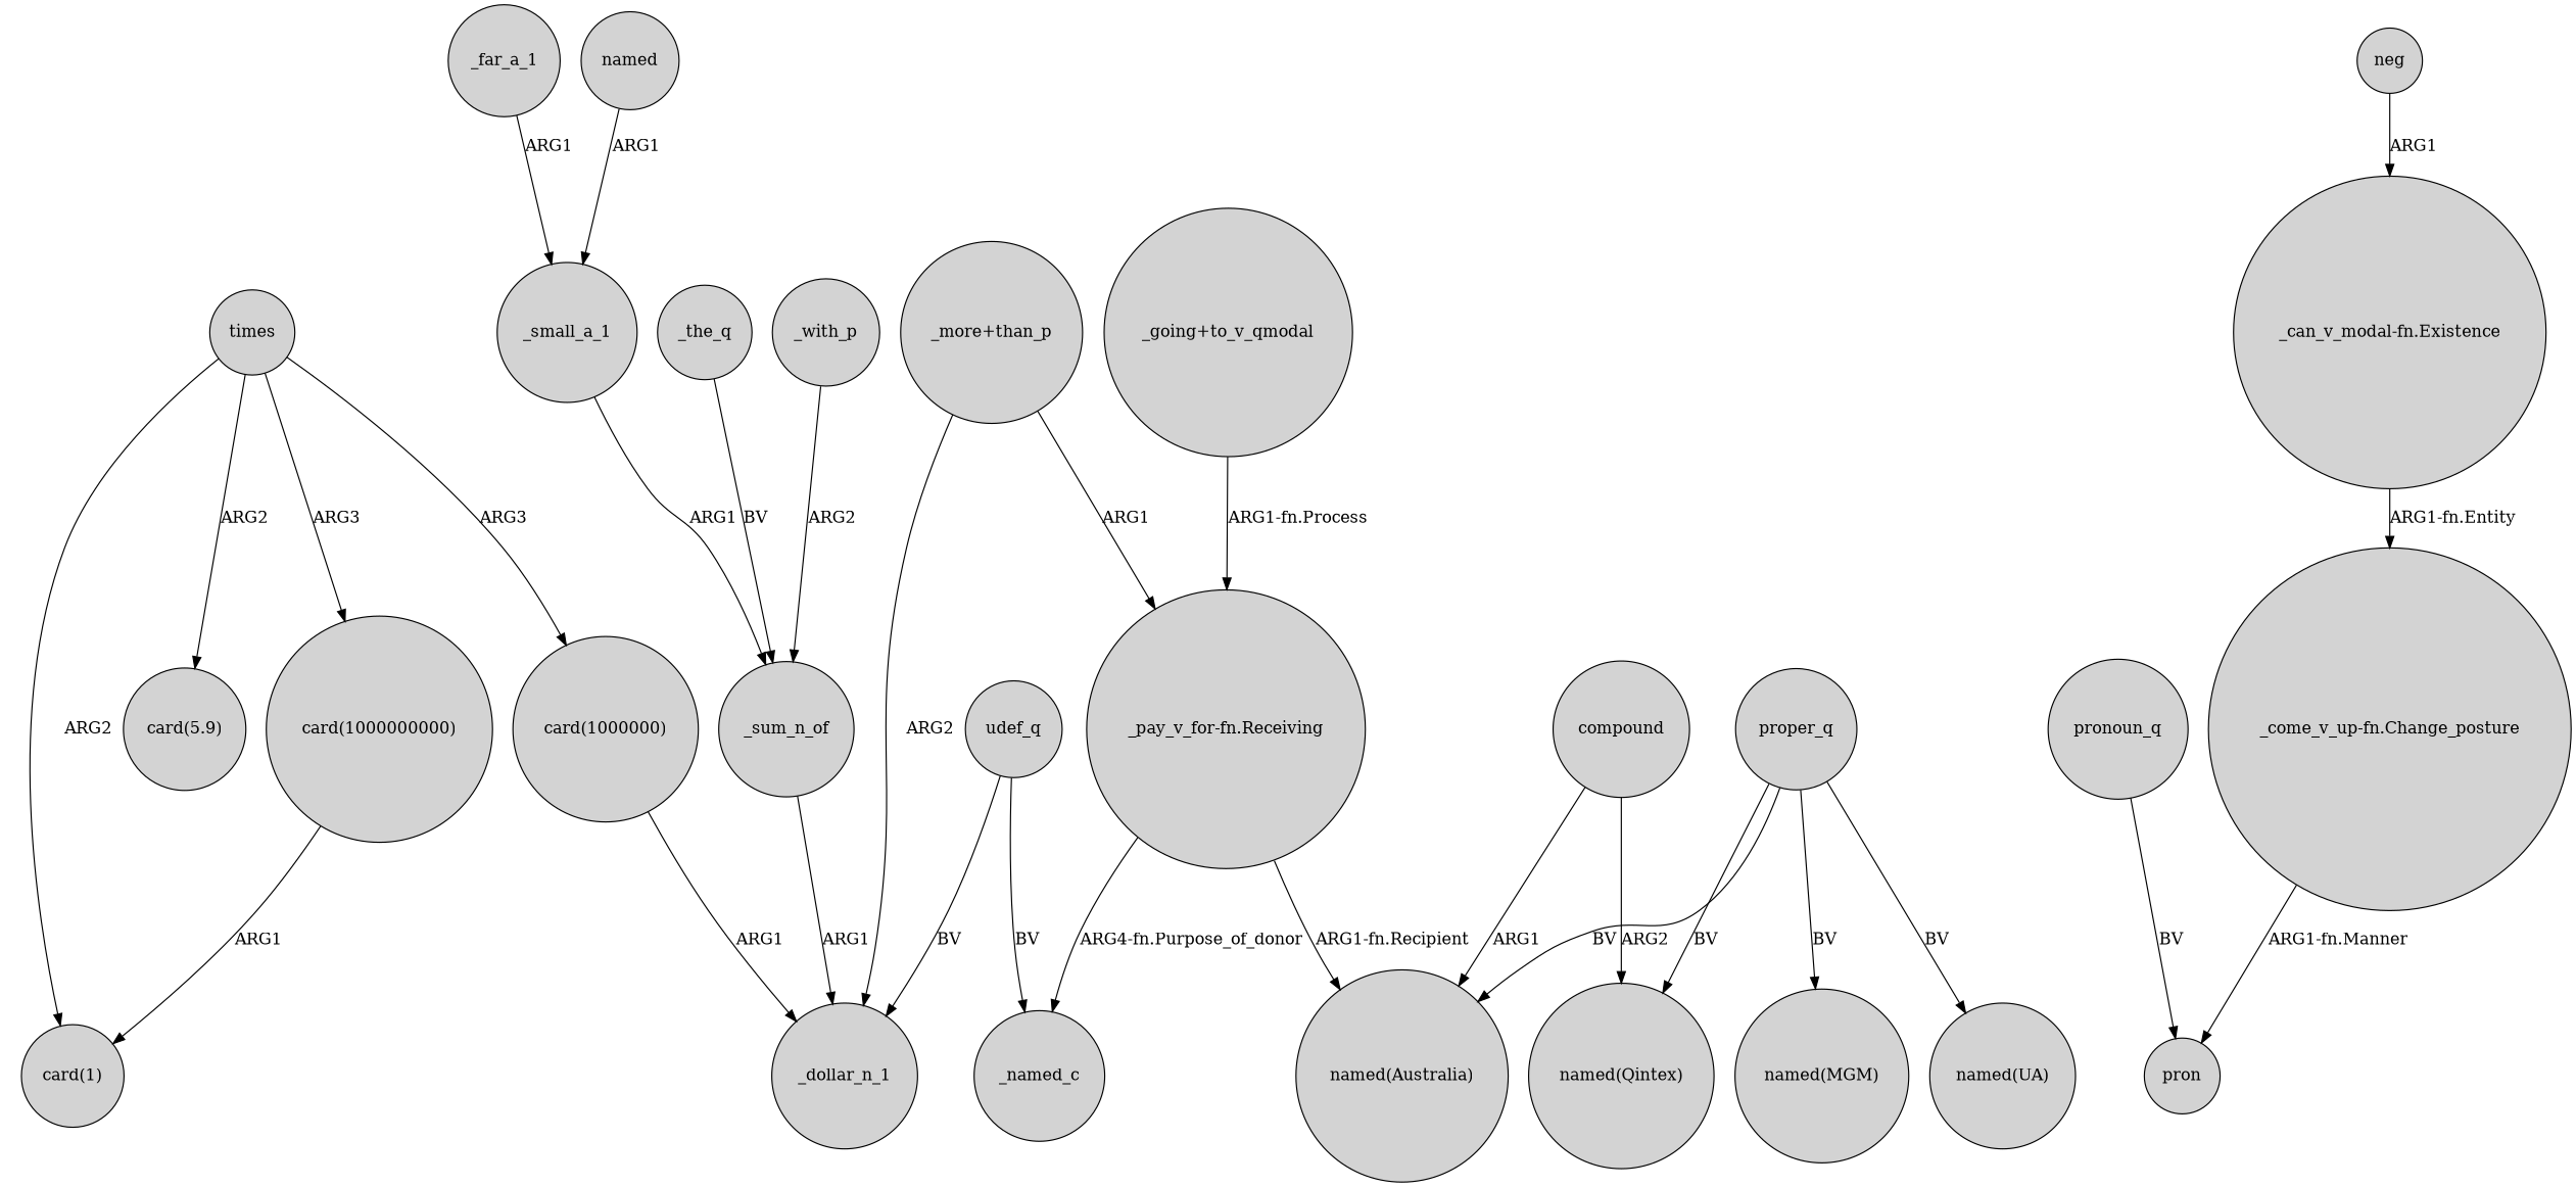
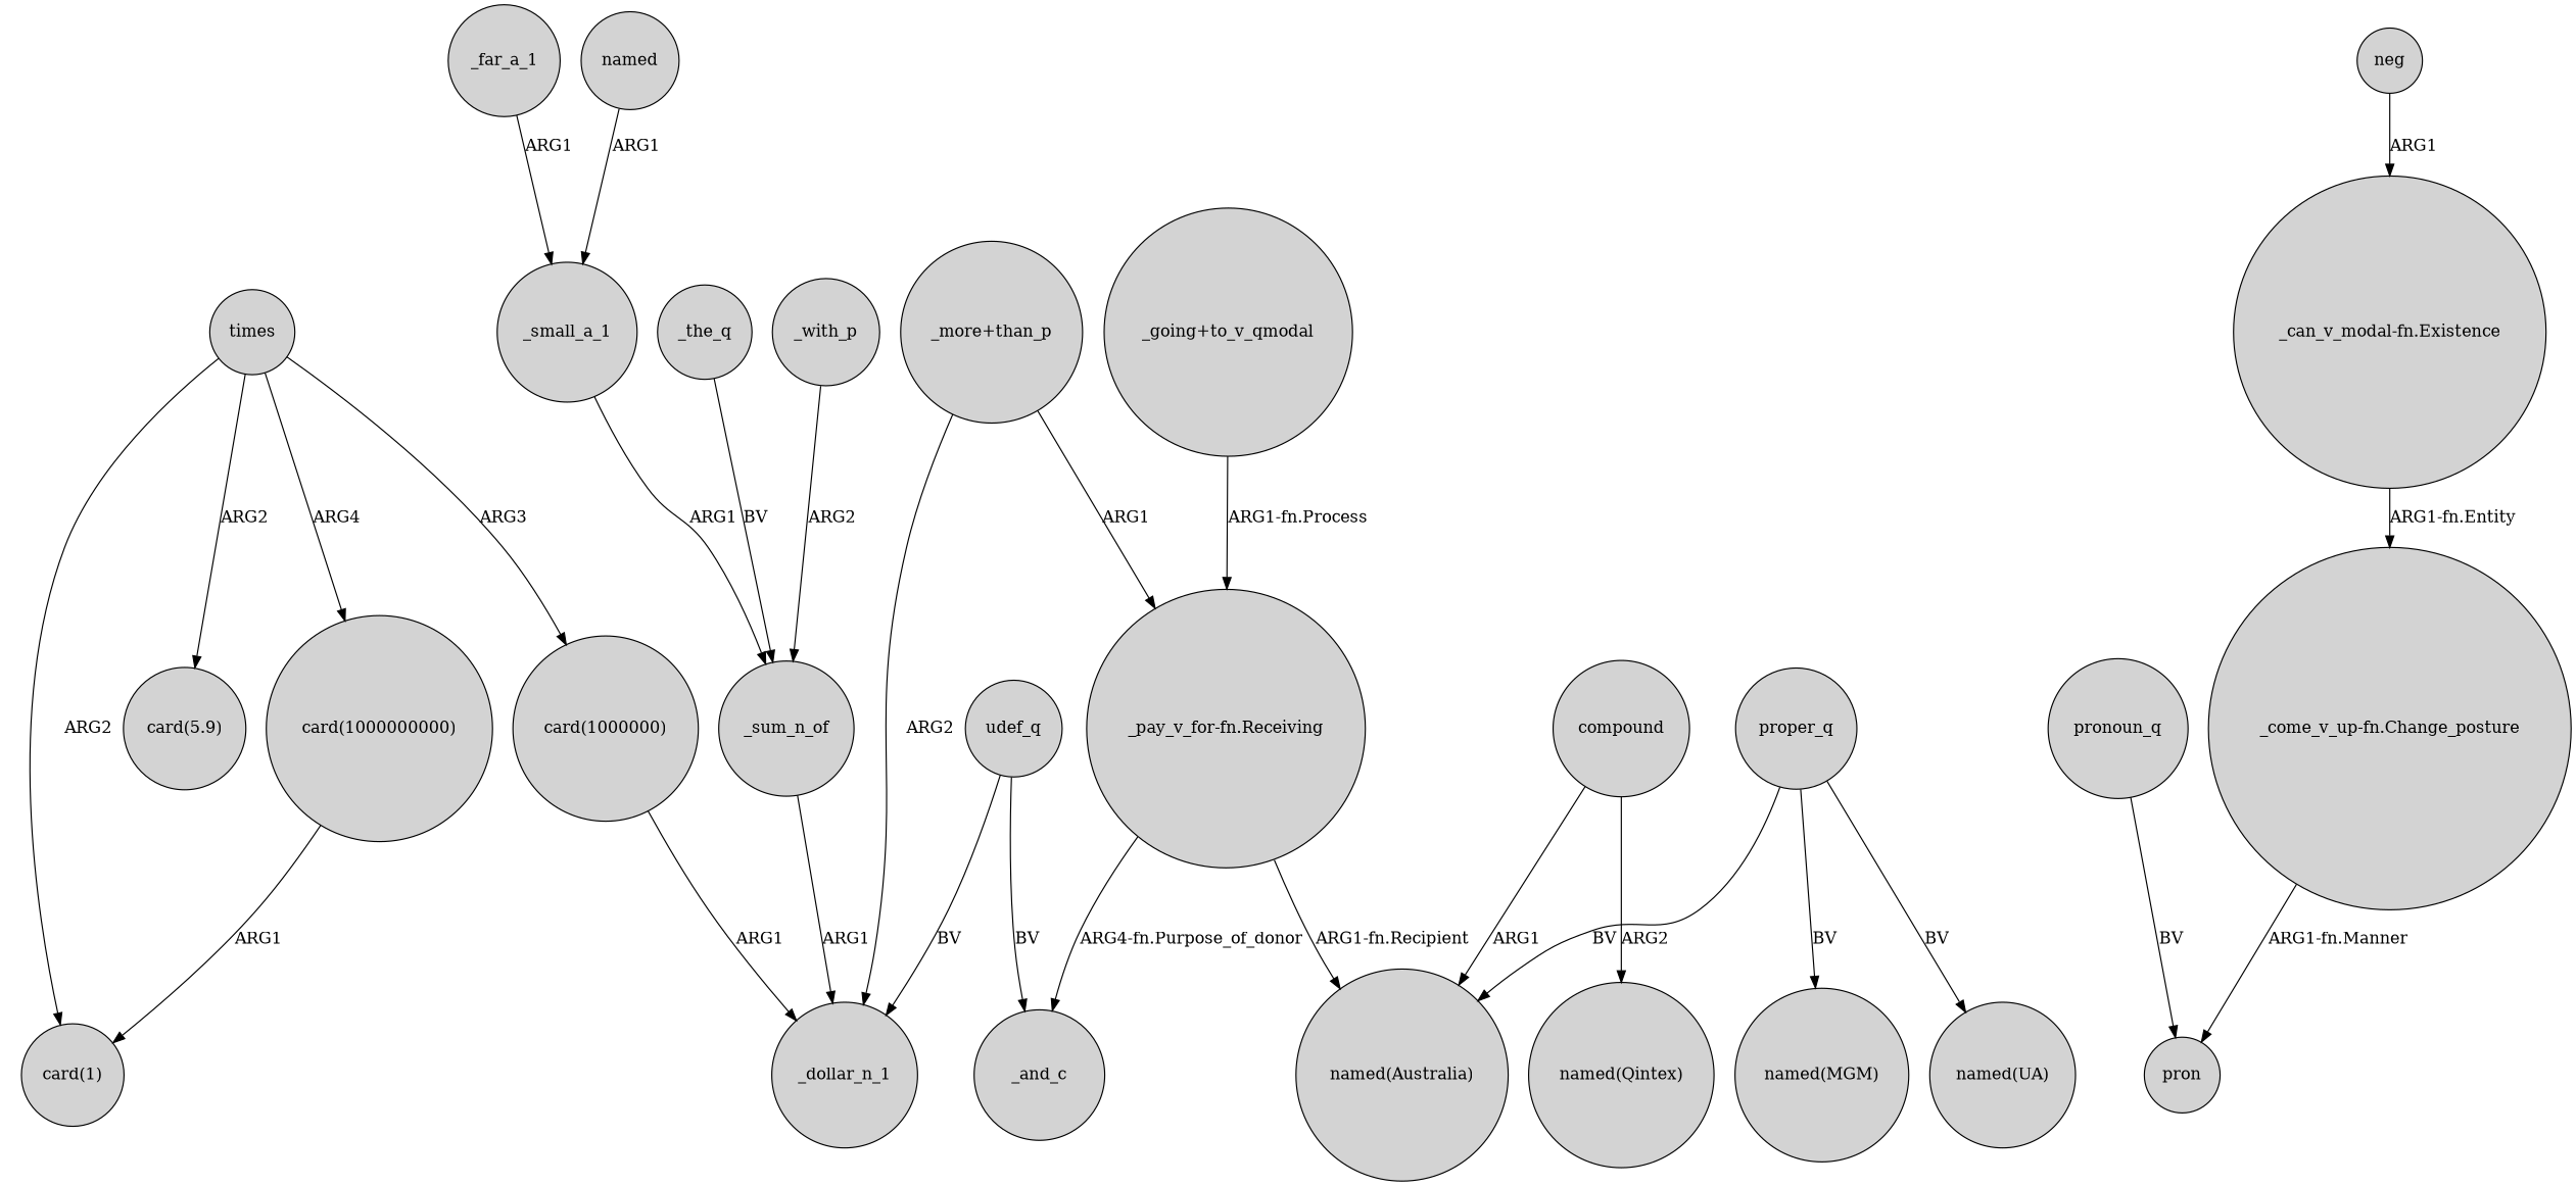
  digraph {
    node [shape=circle style=filled]
    _far_a_1
    _small_a_1
    _sum_n_of
    _dollar_n_1
    "card(1000000000)"
    "card(1)"
    "_pay_v_for-fn.Receiving"
-   _and_c [label=_named_c]
+   _and_c
    "named(Australia)"
    times
    "card(1000000)"
    "card(5.9)"
    proper_q
    "named(MGM)"
    "named(Qintex)"
    "named(UA)"
    udef_q
    "_more+than_p"
    pronoun_q
    pron
    n21 [label=named]
    _the_q
    "_can_v_modal-fn.Existence"
    "_come_v_up-fn.Change_posture"
    "_going+to_v_qmodal"
    _with_p
    compound
    neg
    _far_a_1 -> _small_a_1 [label=ARG1]
    _small_a_1 -> _sum_n_of [label=ARG1]
    _sum_n_of -> _dollar_n_1 [label=ARG1]
    "card(1000000000)" -> "card(1)" [label=ARG1]
    "_pay_v_for-fn.Receiving" -> _and_c [label="ARG4-fn.Purpose_of_donor"]
    "_pay_v_for-fn.Receiving" -> "named(Australia)" [label="ARG1-fn.Recipient"]
-   times -> "card(1000000000)" [label=ARG3]
+   times -> "card(1000000000)" [label=ARG4]
    times -> "card(1)" [label=ARG2]
    times -> "card(1000000)" [label=ARG3]
    times -> "card(5.9)" [label=ARG2]
    "card(1000000)" -> _dollar_n_1 [label=ARG1]
    proper_q -> "named(Australia)" [label=BV]
    proper_q -> "named(MGM)" [label=BV]
-   proper_q -> "named(Qintex)" [label=BV]
    proper_q -> "named(UA)" [label=BV]
    udef_q -> _dollar_n_1 [label=BV]
    udef_q -> _and_c [label=BV]
    "_more+than_p" -> _dollar_n_1 [label=ARG2]
    "_more+than_p" -> "_pay_v_for-fn.Receiving" [label=ARG1]
    pronoun_q -> pron [label=BV]
    n21 -> _small_a_1 [label=ARG1]
    _the_q -> _sum_n_of [label=BV]
    "_can_v_modal-fn.Existence" -> "_come_v_up-fn.Change_posture" [label="ARG1-fn.Entity"]
    "_come_v_up-fn.Change_posture" -> pron [label="ARG1-fn.Manner"]
    "_going+to_v_qmodal" -> "_pay_v_for-fn.Receiving" [label="ARG1-fn.Process"]
    _with_p -> _sum_n_of [label=ARG2]
    compound -> "named(Australia)" [label=ARG1]
    compound -> "named(Qintex)" [label=ARG2]
    neg -> "_can_v_modal-fn.Existence" [label=ARG1]
  }
